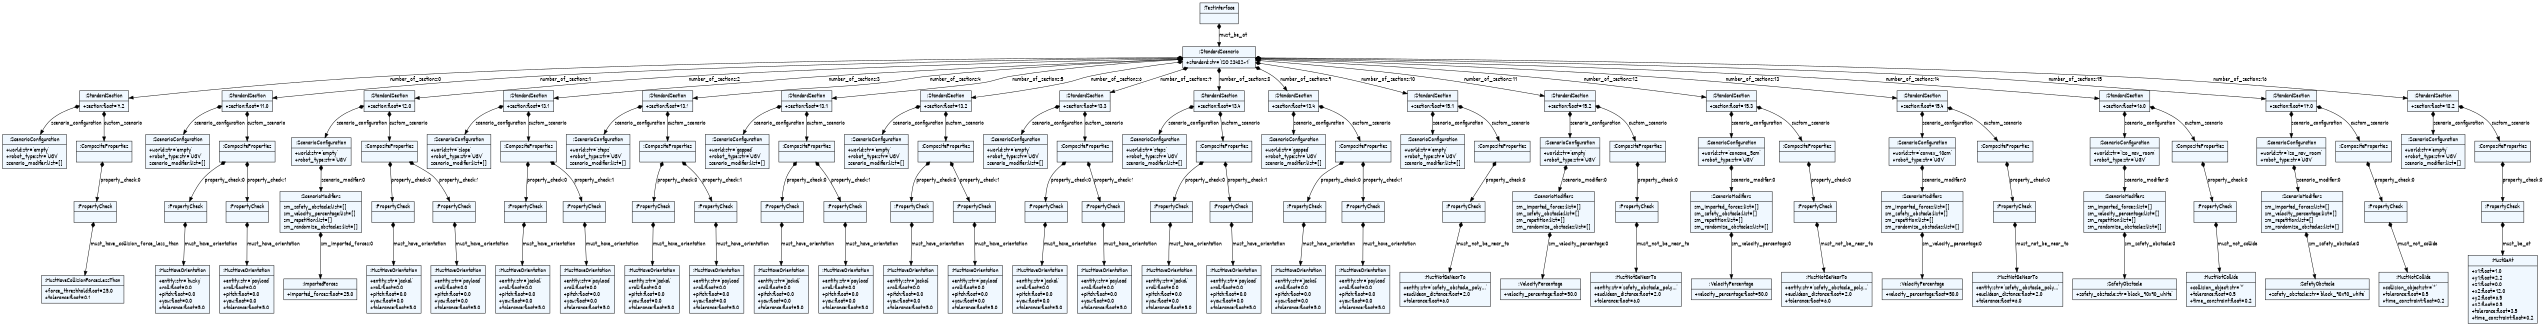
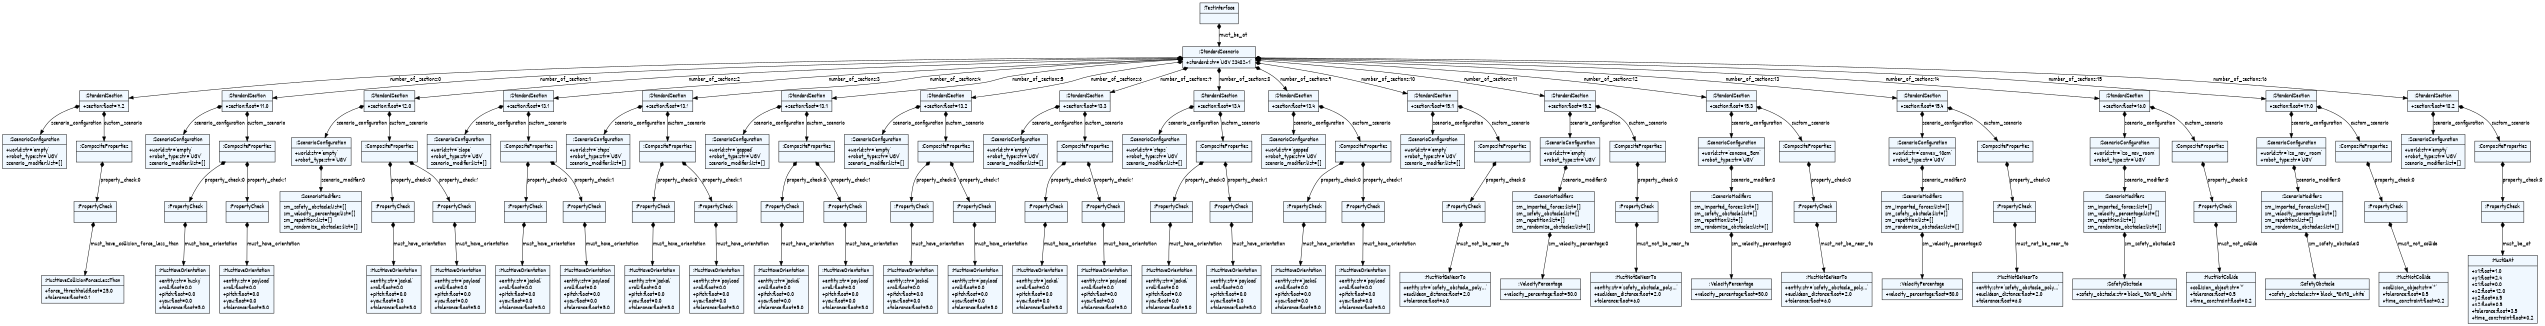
  digraph {
    fontname="Patrick Hand"
    fontsize=8
    nodesep=0.3
    node [fillcolor=aliceblue fontname="Patrick Hand" shape=record style=filled]
    edge [arrowtail=diamond dir=both fontname="Patrick Hand"]
    n1 [label="{:TestInterface|}"]
-   n2 [label="{:StandardScenario|+standard:str='ISO 23482-1'\l}"]
+   n2 [label="{:StandardScenario|+standard:str='UGV 23482-1'\l}"]
    n3 [label="{:StandardSection|+section:float=7.2\l}"]
    n4 [label="{:StandardSection|+section:float=11.0\l}"]
    n5 [label="{:StandardSection|+section:float=12.0\l}"]
    n6 [label="{:StandardSection|+section:float=13.1\l}"]
    n7 [label="{:StandardSection|+section:float=13.1\l}"]
    n8 [label="{:StandardSection|+section:float=13.1\l}"]
    n9 [label="{:StandardSection|+section:float=13.2\l}"]
    n10 [label="{:StandardSection|+section:float=13.3\l}"]
    n11 [label="{:StandardSection|+section:float=13.4\l}"]
    n12 [label="{:StandardSection|+section:float=13.4\l}"]
    n13 [label="{:StandardSection|+section:float=15.1\l}"]
    n14 [label="{:StandardSection|+section:float=15.2\l}"]
    n15 [label="{:StandardSection|+section:float=15.3\l}"]
    n16 [label="{:StandardSection|+section:float=15.4\l}"]
    n17 [label="{:StandardSection|+section:float=16.0\l}"]
    n18 [label="{:StandardSection|+section:float=17.0\l}"]
    n19 [label="{:StandardSection|+section:float=18.2\l}"]
    n20 [label="{:ScenarioConfiguration|+world:str='empty'\l+robot_type:str='UGV'\lscenario_modifier:list=[]\l}"]
    n21 [label="{:CompositeProperties|}"]
    n22 [label="{:ScenarioConfiguration|+world:str='empty'\l+robot_type:str='UGV'\lscenario_modifier:list=[]\l}"]
    n23 [label="{:CompositeProperties|}"]
    n24 [label="{:ScenarioConfiguration|+world:str='empty'\l+robot_type:str='UGV'\l}"]
    n25 [label="{:CompositeProperties|}"]
    n26 [label="{:ScenarioConfiguration|+world:str='slope'\l+robot_type:str='UGV'\lscenario_modifier:list=[]\l}"]
    n27 [label="{:CompositeProperties|}"]
    n28 [label="{:ScenarioConfiguration|+world:str='steps'\l+robot_type:str='UGV'\lscenario_modifier:list=[]\l}"]
    n29 [label="{:CompositeProperties|}"]
    n30 [label="{:ScenarioConfiguration|+world:str='gapped'\l+robot_type:str='UGV'\lscenario_modifier:list=[]\l}"]
    n31 [label="{:CompositeProperties|}"]
    n32 [label="{:ScenarioConfiguration|+world:str='empty'\l+robot_type:str='UGV'\lscenario_modifier:list=[]\l}"]
    n33 [label="{:CompositeProperties|}"]
    n34 [label="{:ScenarioConfiguration|+world:str='empty'\l+robot_type:str='UGV'\lscenario_modifier:list=[]\l}"]
    n35 [label="{:CompositeProperties|}"]
    n36 [label="{:ScenarioConfiguration|+world:str='steps'\l+robot_type:str='UGV'\lscenario_modifier:list=[]\l}"]
    n37 [label="{:CompositeProperties|}"]
    n38 [label="{:ScenarioConfiguration|+world:str='gapped'\l+robot_type:str='UGV'\lscenario_modifier:list=[]\l}"]
    n39 [label="{:CompositeProperties|}"]
    n40 [label="{:ScenarioConfiguration|+world:str='empty'\l+robot_type:str='UGV'\lscenario_modifier:list=[]\l}"]
    n41 [label="{:CompositeProperties|}"]
    n42 [label="{:ScenarioConfiguration|+world:str='empty'\l+robot_type:str='UGV'\l}"]
    n43 [label="{:CompositeProperties|}"]
    n44 [label="{:ScenarioConfiguration|+world:str='concave_5cm'\l+robot_type:str='UGV'\l}"]
    n45 [label="{:CompositeProperties|}"]
    n46 [label="{:ScenarioConfiguration|+world:str='convex_10cm'\l+robot_type:str='UGV'\l}"]
    n47 [label="{:CompositeProperties|}"]
    n48 [label="{:ScenarioConfiguration|+world:str='iso_nav_room'\l+robot_type:str='UGV'\l}"]
    n49 [label="{:CompositeProperties|}"]
    n50 [label="{:ScenarioConfiguration|+world:str='iso_nav_room'\l+robot_type:str='UGV'\l}"]
    n51 [label="{:CompositeProperties|}"]
    n52 [label="{:ScenarioConfiguration|+world:str='empty'\l+robot_type:str='UGV'\lscenario_modifier:list=[]\l}"]
    n53 [label="{:CompositeProperties|}"]
    n54 [label="{:PropertyCheck|}"]
    n55 [label="{:MustHaveCollisionForcesLessThan|+force_threshhold:float=25.0\l+tolerance:float=0.1\l}"]
    n56 [label="{:PropertyCheck|}"]
    n57 [label="{:PropertyCheck|}"]
    n58 [label="{:MustHaveOrientation|+entity:str='husky'\l+roll:float=0.0\l+pitch:float=0.0\l+yaw:float=0.0\l+tolerance:float=5.0\l}"]
    n59 [label="{:MustHaveOrientation|+entity:str='payload'\l+roll:float=0.0\l+pitch:float=0.0\l+yaw:float=0.0\l+tolerance:float=5.0\l}"]
    n60 [label="{:ScenarioModifiers|sm_safety_obstacle:list=[]\lsm_velocity_percentage:list=[]\lsm_repetition:list=[]\lsm_randomize_obstacles:list=[]\l}"]
    n61 [label="{:PropertyCheck|}"]
    n62 [label="{:PropertyCheck|}"]
-   n63 [label="{:ImpartedForces|+imparted_forces:float=25.0\l}"]
    n64 [label="{:MustHaveOrientation|+entity:str='jackal'\l+roll:float=0.0\l+pitch:float=0.0\l+yaw:float=0.0\l+tolerance:float=5.0\l}"]
    n65 [label="{:MustHaveOrientation|+entity:str='payload'\l+roll:float=0.0\l+pitch:float=0.0\l+yaw:float=0.0\l+tolerance:float=5.0\l}"]
    n66 [label="{:PropertyCheck|}"]
    n67 [label="{:PropertyCheck|}"]
    n68 [label="{:MustHaveOrientation|+entity:str='jackal'\l+roll:float=0.0\l+pitch:float=0.0\l+yaw:float=0.0\l+tolerance:float=5.0\l}"]
    n69 [label="{:MustHaveOrientation|+entity:str='payload'\l+roll:float=0.0\l+pitch:float=0.0\l+yaw:float=0.0\l+tolerance:float=5.0\l}"]
    n70 [label="{:PropertyCheck|}"]
    n71 [label="{:PropertyCheck|}"]
    n72 [label="{:MustHaveOrientation|+entity:str='jackal'\l+roll:float=0.0\l+pitch:float=0.0\l+yaw:float=0.0\l+tolerance:float=5.0\l}"]
    n73 [label="{:MustHaveOrientation|+entity:str='payload'\l+roll:float=0.0\l+pitch:float=0.0\l+yaw:float=0.0\l+tolerance:float=5.0\l}"]
    n74 [label="{:PropertyCheck|}"]
    n75 [label="{:PropertyCheck|}"]
    n76 [label="{:MustHaveOrientation|+entity:str='jackal'\l+roll:float=0.0\l+pitch:float=0.0\l+yaw:float=0.0\l+tolerance:float=5.0\l}"]
    n77 [label="{:MustHaveOrientation|+entity:str='payload'\l+roll:float=0.0\l+pitch:float=0.0\l+yaw:float=0.0\l+tolerance:float=5.0\l}"]
    n78 [label="{:PropertyCheck|}"]
    n79 [label="{:PropertyCheck|}"]
    n80 [label="{:MustHaveOrientation|+entity:str='jackal'\l+roll:float=0.0\l+pitch:float=0.0\l+yaw:float=0.0\l+tolerance:float=5.0\l}"]
    n81 [label="{:MustHaveOrientation|+entity:str='payload'\l+roll:float=0.0\l+pitch:float=0.0\l+yaw:float=0.0\l+tolerance:float=5.0\l}"]
    n82 [label="{:PropertyCheck|}"]
    n83 [label="{:PropertyCheck|}"]
    n84 [label="{:MustHaveOrientation|+entity:str='jackal'\l+roll:float=0.0\l+pitch:float=0.0\l+yaw:float=0.0\l+tolerance:float=5.0\l}"]
    n85 [label="{:MustHaveOrientation|+entity:str='payload'\l+roll:float=0.0\l+pitch:float=0.0\l+yaw:float=0.0\l+tolerance:float=5.0\l}"]
    n86 [label="{:PropertyCheck|}"]
    n87 [label="{:PropertyCheck|}"]
    n88 [label="{:MustHaveOrientation|+entity:str='jackal'\l+roll:float=0.0\l+pitch:float=0.0\l+yaw:float=0.0\l+tolerance:float=5.0\l}"]
    n89 [label="{:MustHaveOrientation|+entity:str='payload'\l+roll:float=0.0\l+pitch:float=0.0\l+yaw:float=0.0\l+tolerance:float=5.0\l}"]
    n90 [label="{:PropertyCheck|}"]
    n91 [label="{:PropertyCheck|}"]
    n92 [label="{:MustHaveOrientation|+entity:str='jackal'\l+roll:float=0.0\l+pitch:float=0.0\l+yaw:float=0.0\l+tolerance:float=5.0\l}"]
    n93 [label="{:MustHaveOrientation|+entity:str='payload'\l+roll:float=0.0\l+pitch:float=0.0\l+yaw:float=0.0\l+tolerance:float=5.0\l}"]
    n94 [label="{:PropertyCheck|}"]
    n95 [label="{:MustNotBeNearTo|+entity:str='safety_obstacle_poly...'\l+euclidean_distance:float=2.0\l+tolerance:float=6.0\l}"]
    n96 [label="{:ScenarioModifiers|sm_imparted_forces:list=[]\lsm_safety_obstacle:list=[]\lsm_repetition:list=[]\lsm_randomize_obstacles:list=[]\l}"]
    n97 [label="{:PropertyCheck|}"]
    n98 [label="{:VelocityPercentage|+velocity_percentage:float=50.0\l}"]
    n99 [label="{:MustNotBeNearTo|+entity:str='safety_obstacle_poly...'\l+euclidean_distance:float=2.0\l+tolerance:float=6.0\l}"]
    n100 [label="{:ScenarioModifiers|sm_imparted_forces:list=[]\lsm_safety_obstacle:list=[]\lsm_repetition:list=[]\lsm_randomize_obstacles:list=[]\l}"]
    n101 [label="{:PropertyCheck|}"]
    n102 [label="{:VelocityPercentage|+velocity_percentage:float=50.0\l}"]
    n103 [label="{:MustNotBeNearTo|+entity:str='safety_obstacle_poly...'\l+euclidean_distance:float=2.0\l+tolerance:float=6.0\l}"]
    n104 [label="{:ScenarioModifiers|sm_imparted_forces:list=[]\lsm_safety_obstacle:list=[]\lsm_repetition:list=[]\lsm_randomize_obstacles:list=[]\l}"]
    n105 [label="{:PropertyCheck|}"]
    n106 [label="{:VelocityPercentage|+velocity_percentage:float=50.0\l}"]
    n107 [label="{:MustNotBeNearTo|+entity:str='safety_obstacle_poly...'\l+euclidean_distance:float=2.0\l+tolerance:float=6.0\l}"]
    n108 [label="{:ScenarioModifiers|sm_imparted_forces:list=[]\lsm_velocity_percentage:list=[]\lsm_repetition:list=[]\lsm_randomize_obstacles:list=[]\l}"]
    n109 [label="{:PropertyCheck|}"]
    n110 [label="{:SafetyObstacle|+safety_obstacle:str='block_90x90_white'\l}"]
    n111 [label="{:MustNotCollide|+collision_object:str='*'\l+tolerance:float=0.5\l+time_constraint:float=0.2\l}"]
    n112 [label="{:ScenarioModifiers|sm_imparted_forces:list=[]\lsm_velocity_percentage:list=[]\lsm_repetition:list=[]\lsm_randomize_obstacles:list=[]\l}"]
    n113 [label="{:PropertyCheck|}"]
    n114 [label="{:SafetyObstacle|+safety_obstacle:str='block_90x90_white'\l}"]
    n115 [label="{:MustNotCollide|+collision_object:str='*'\l+tolerance:float=0.5\l+time_constraint:float=0.2\l}"]
    n116 [label="{:PropertyCheck|}"]
-   n117 [label="{:MustBeAt|+x1:float=1.0\l+y1:float=2.2\l+z1:float=0.0\l+x2:float=12.0\l+y2:float=6.5\l+z2:float=0.5\l+tolerance:float=3.5\l+time_constraint:float=0.2\l}"]
+   n117 [label="{:MustBeAt|+x1:float=1.0\l+y1:float=2.4\l+z1:float=0.0\l+x2:float=12.0\l+y2:float=6.5\l+z2:float=0.5\l+tolerance:float=3.5\l+time_constraint:float=0.2\l}"]
    n1 -> n2 [label=must_be_at]
    n2 -> n3 [label="number_of_sections:0"]
    n2 -> n4 [label="number_of_sections:1"]
    n2 -> n5 [label="number_of_sections:2"]
    n2 -> n6 [label="number_of_sections:3"]
    n2 -> n7 [label="number_of_sections:4"]
    n2 -> n8 [label="number_of_sections:5"]
    n2 -> n9 [label="number_of_sections:6"]
    n2 -> n10 [label="number_of_sections:7"]
    n2 -> n11 [label="number_of_sections:8"]
    n2 -> n12 [label="number_of_sections:9"]
    n2 -> n13 [label="number_of_sections:10"]
    n2 -> n14 [label="number_of_sections:11"]
    n2 -> n15 [label="number_of_sections:12"]
    n2 -> n16 [label="number_of_sections:13"]
    n2 -> n17 [label="number_of_sections:14"]
    n2 -> n18 [label="number_of_sections:15"]
    n2 -> n19 [label="number_of_sections:16"]
    n3 -> n20 [label=scenario_configuration]
    n3 -> n21 [label=custom_scenario]
    n4 -> n22 [label=scenario_configuration]
    n4 -> n23 [label=custom_scenario]
    n5 -> n24 [label=scenario_configuration]
    n5 -> n25 [label=custom_scenario]
    n6 -> n26 [label=scenario_configuration]
    n6 -> n27 [label=custom_scenario]
    n7 -> n28 [label=scenario_configuration]
    n7 -> n29 [label=custom_scenario]
    n8 -> n30 [label=scenario_configuration]
    n8 -> n31 [label=custom_scenario]
    n9 -> n32 [label=scenario_configuration]
    n9 -> n33 [label=custom_scenario]
    n10 -> n34 [label=scenario_configuration]
    n10 -> n35 [label=custom_scenario]
    n11 -> n36 [label=scenario_configuration]
    n11 -> n37 [label=custom_scenario]
    n12 -> n38 [label=scenario_configuration]
    n12 -> n39 [label=custom_scenario]
    n13 -> n40 [label=scenario_configuration]
    n13 -> n41 [label=custom_scenario]
    n14 -> n42 [label=scenario_configuration]
    n14 -> n43 [label=custom_scenario]
    n15 -> n44 [label=scenario_configuration]
    n15 -> n45 [label=custom_scenario]
    n16 -> n46 [label=scenario_configuration]
    n16 -> n47 [label=custom_scenario]
    n17 -> n48 [label=scenario_configuration]
    n17 -> n49 [label=custom_scenario]
    n18 -> n50 [label=scenario_configuration]
    n18 -> n51 [label=custom_scenario]
    n19 -> n52 [label=scenario_configuration]
    n19 -> n53 [label=custom_scenario]
    n21 -> n54 [label="property_check:0"]
    n23 -> n56 [label="property_check:0"]
    n23 -> n57 [label="property_check:1"]
    n24 -> n60 [label="scenario_modifier:0"]
    n25 -> n61 [label="property_check:0"]
    n25 -> n62 [label="property_check:1"]
    n27 -> n66 [label="property_check:0"]
    n27 -> n67 [label="property_check:1"]
    n29 -> n70 [label="property_check:0"]
    n29 -> n71 [label="property_check:1"]
    n31 -> n74 [label="property_check:0"]
    n31 -> n75 [label="property_check:1"]
    n33 -> n78 [label="property_check:0"]
    n33 -> n79 [label="property_check:1"]
    n35 -> n82 [label="property_check:0"]
    n35 -> n83 [label="property_check:1"]
    n37 -> n86 [label="property_check:0"]
    n37 -> n87 [label="property_check:1"]
    n39 -> n90 [label="property_check:0"]
    n39 -> n91 [label="property_check:1"]
    n41 -> n94 [label="property_check:0"]
    n42 -> n96 [label="scenario_modifier:0"]
    n43 -> n97 [label="property_check:0"]
    n44 -> n100 [label="scenario_modifier:0"]
    n45 -> n101 [label="property_check:0"]
    n46 -> n104 [label="scenario_modifier:0"]
    n47 -> n105 [label="property_check:0"]
    n48 -> n108 [label="scenario_modifier:0"]
    n49 -> n109 [label="property_check:0"]
    n50 -> n112 [label="scenario_modifier:0"]
    n51 -> n113 [label="property_check:0"]
    n53 -> n116 [label="property_check:0"]
    n54 -> n55 [label=must_have_collision_force_less_than]
    n56 -> n58 [label=must_have_orientation]
    n57 -> n59 [label=must_have_orientation]
-   n60 -> n63 [label="sm_imparted_forces:0"]
    n61 -> n64 [label=must_have_orientation]
    n62 -> n65 [label=must_have_orientation]
    n66 -> n68 [label=must_have_orientation]
    n67 -> n69 [label=must_have_orientation]
    n70 -> n72 [label=must_have_orientation]
    n71 -> n73 [label=must_have_orientation]
    n74 -> n76 [label=must_have_orientation]
    n75 -> n77 [label=must_have_orientation]
    n78 -> n80 [label=must_have_orientation]
    n79 -> n81 [label=must_have_orientation]
    n82 -> n84 [label=must_have_orientation]
    n83 -> n85 [label=must_have_orientation]
    n86 -> n88 [label=must_have_orientation]
    n87 -> n89 [label=must_have_orientation]
    n90 -> n92 [label=must_have_orientation]
    n91 -> n93 [label=must_have_orientation]
    n94 -> n95 [label=must_not_be_near_to]
    n96 -> n98 [label="sm_velocity_percentage:0"]
    n97 -> n99 [label=must_not_be_near_to]
    n100 -> n102 [label="sm_velocity_percentage:0"]
    n101 -> n103 [label=must_not_be_near_to]
    n104 -> n106 [label="sm_velocity_percentage:0"]
    n105 -> n107 [label=must_not_be_near_to]
    n108 -> n110 [label="sm_safety_obstacle:0"]
    n109 -> n111 [label=must_not_collide]
    n112 -> n114 [label="sm_safety_obstacle:0"]
    n113 -> n115 [label=must_not_collide]
    n116 -> n117 [label=must_be_at]
  }
